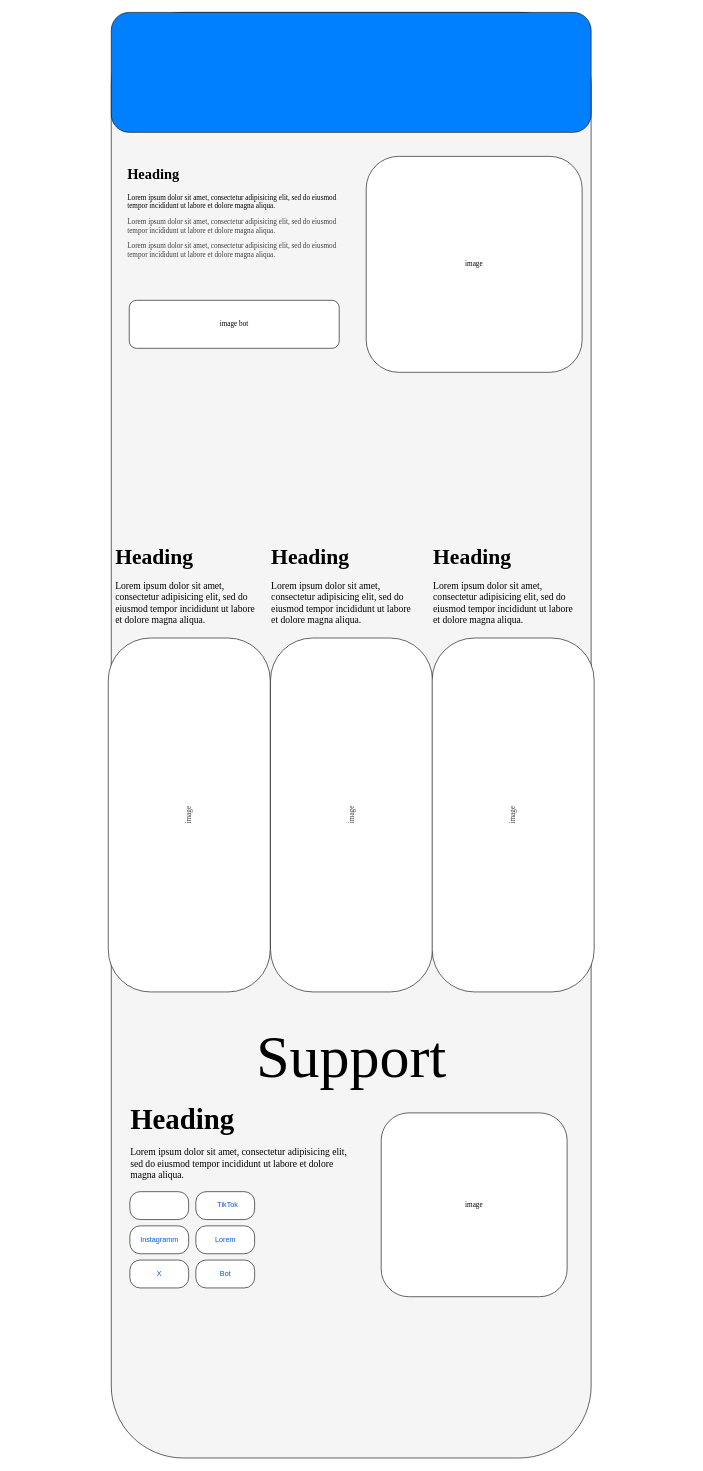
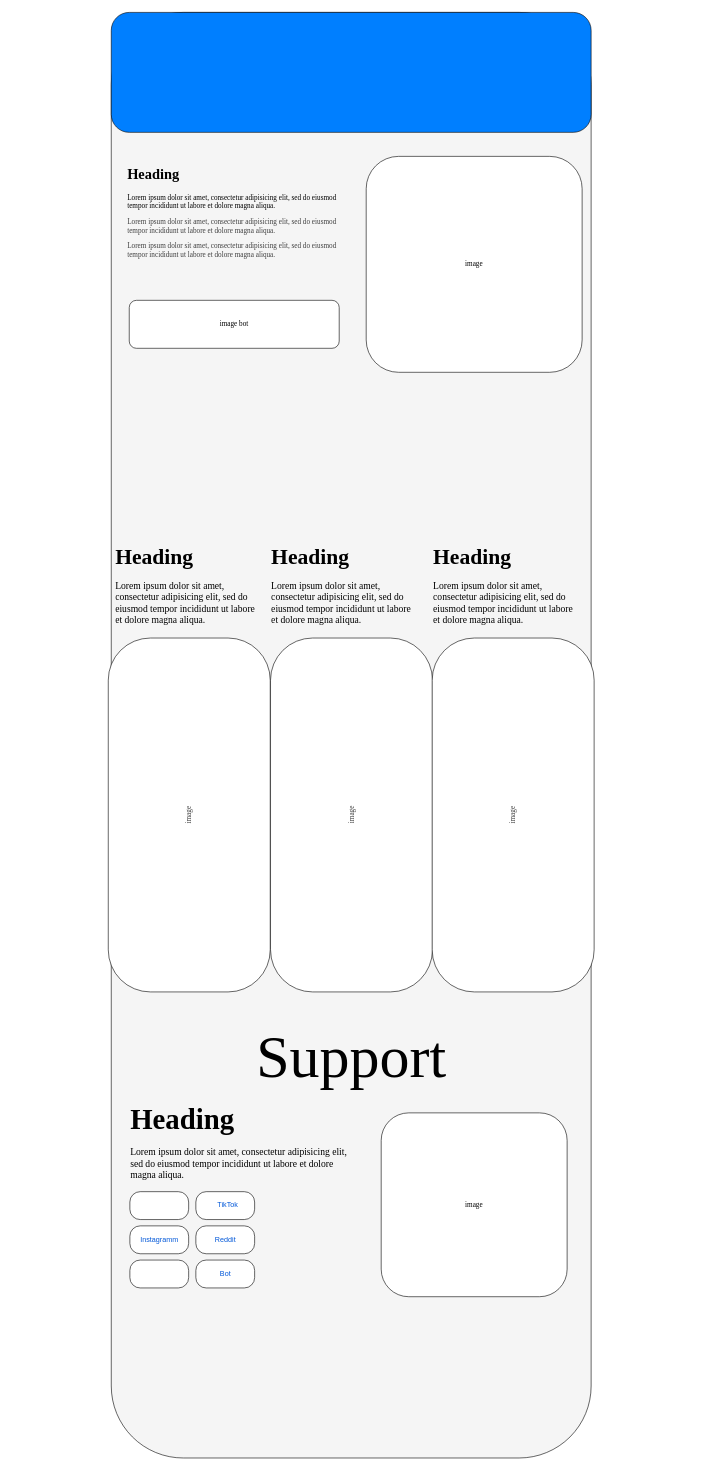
  <mxCell id="0" />
  <mxCell id="1" parent="0" />
  <mxCell id="2" value="" style="rounded=1;whiteSpace=wrap;html=1;fillColor=#F5F5F5;" parent="1" vertex="1"><mxGeometry x="185" y="20" width="800" height="2410" as="geometry" /></mxCell>
  <mxCell id="3" value="" style="rounded=1;whiteSpace=wrap;html=1;arcSize=37;" parent="1" vertex="1"><mxGeometry x="216" y="1986" width="98" height="46.5" as="geometry" /></mxCell>
  <mxCell id="4" value="" style="rounded=1;whiteSpace=wrap;html=1;fillColor=#007FFF;" parent="1" vertex="1"><mxGeometry x="185" y="20" width="800" height="200" as="geometry" /></mxCell>
  <mxCell id="5" value="&lt;font face=&quot;Comic Sans MS&quot;&gt;image&lt;/font&gt;" style="rounded=1;whiteSpace=wrap;html=1;" parent="1" vertex="1"><mxGeometry x="610" y="260" width="360" height="360" as="geometry" /></mxCell>
  <mxCell id="6" value="&lt;h1 style=&quot;margin-top: 0px;&quot;&gt;&lt;font face=&quot;Comic Sans MS&quot;&gt;Heading&lt;/font&gt;&lt;/h1&gt;&lt;p&gt;&lt;font face=&quot;Comic Sans MS&quot;&gt;Lorem ipsum dolor sit amet, consectetur adipisicing elit, sed do eiusmod tempor incididunt ut labore et dolore magna aliqua.&lt;/font&gt;&lt;/p&gt;&lt;p&gt;&lt;span style=&quot;color: rgb(63, 63, 63);&quot;&gt;&lt;font face=&quot;Comic Sans MS&quot;&gt;Lorem ipsum dolor sit amet, consectetur adipisicing elit, sed do eiusmod tempor incididunt ut labore et dolore magna aliqua.&lt;/font&gt;&lt;/span&gt;&lt;/p&gt;&lt;p&gt;&lt;span style=&quot;color: rgb(63, 63, 63);&quot;&gt;&lt;font face=&quot;Comic Sans MS&quot;&gt;Lorem ipsum dolor sit amet, consectetur adipisicing elit, sed do eiusmod tempor incididunt ut labore et dolore magna aliqua.&lt;/font&gt;&lt;/span&gt;&lt;/p&gt;" style="text;html=1;whiteSpace=wrap;overflow=hidden;rounded=0;" parent="1" vertex="1"><mxGeometry x="210" y="270" width="360" height="360" as="geometry" /></mxCell>
  <mxCell id="7" value="&lt;font face=&quot;Comic Sans MS&quot;&gt;image bot&lt;/font&gt;" style="rounded=1;whiteSpace=wrap;html=1;" parent="1" vertex="1"><mxGeometry x="215" y="500" width="350" height="80" as="geometry" /></mxCell>
  <mxCell id="8" value="&lt;span style=&quot;color: rgb(63, 63, 63); font-family: &amp;quot;Comic Sans MS&amp;quot;;&quot;&gt;image&lt;/span&gt;" style="rounded=1;whiteSpace=wrap;html=1;rotation=-90;arcSize=26;" parent="1" vertex="1"><mxGeometry x="20" y="1223" width="590" height="270" as="geometry" /></mxCell>
  <mxCell id="9" value="&lt;span style=&quot;color: rgb(63, 63, 63); font-family: &amp;quot;Comic Sans MS&amp;quot;;&quot;&gt;image&lt;/span&gt;" style="rounded=1;whiteSpace=wrap;html=1;rotation=-90;arcSize=26;" parent="1" vertex="1"><mxGeometry x="290.5" y="1223" width="590" height="270" as="geometry" /></mxCell>
  <mxCell id="10" value="&lt;span style=&quot;color: rgb(63, 63, 63); font-family: &amp;quot;Comic Sans MS&amp;quot;;&quot;&gt;image&lt;/span&gt;" style="rounded=1;whiteSpace=wrap;html=1;rotation=-90;arcSize=26;" parent="1" vertex="1"><mxGeometry x="560" y="1223" width="590" height="270" as="geometry" /></mxCell>
  <mxCell id="11" value="&lt;h1 style=&quot;margin-top: 0px;&quot;&gt;&lt;font style=&quot;font-size: 36px;&quot; face=&quot;Comic Sans MS&quot;&gt;Heading&lt;/font&gt;&lt;/h1&gt;&lt;p&gt;&lt;font size=&quot;3&quot; face=&quot;Comic Sans MS&quot;&gt;Lorem ipsum dolor sit amet, consectetur adipisicing elit, sed do eiusmod tempor incididunt ut labore et dolore magna aliqua.&lt;/font&gt;&lt;/p&gt;" style="text;html=1;whiteSpace=wrap;overflow=hidden;rounded=0;" parent="1" vertex="1"><mxGeometry x="190" y="900" width="250" height="210" as="geometry" /></mxCell>
  <mxCell id="12" value="&lt;h1 style=&quot;margin-top: 0px;&quot;&gt;&lt;font style=&quot;font-size: 36px;&quot; face=&quot;Comic Sans MS&quot;&gt;Heading&lt;/font&gt;&lt;/h1&gt;&lt;p&gt;&lt;font size=&quot;3&quot; face=&quot;Comic Sans MS&quot;&gt;Lorem ipsum dolor sit amet, consectetur adipisicing elit, sed do eiusmod tempor incididunt ut labore et dolore magna aliqua.&lt;/font&gt;&lt;/p&gt;" style="text;html=1;whiteSpace=wrap;overflow=hidden;rounded=0;" parent="1" vertex="1"><mxGeometry x="450" y="900" width="250" height="210" as="geometry" /></mxCell>
  <mxCell id="13" value="&lt;h1 style=&quot;margin-top: 0px;&quot;&gt;&lt;font style=&quot;font-size: 36px;&quot; face=&quot;Comic Sans MS&quot;&gt;Heading&lt;/font&gt;&lt;/h1&gt;&lt;p&gt;&lt;font size=&quot;3&quot; face=&quot;Comic Sans MS&quot;&gt;Lorem ipsum dolor sit amet, consectetur adipisicing elit, sed do eiusmod tempor incididunt ut labore et dolore magna aliqua.&lt;/font&gt;&lt;/p&gt;" style="text;html=1;whiteSpace=wrap;overflow=hidden;rounded=0;" parent="1" vertex="1"><mxGeometry x="720" y="900" width="250" height="210" as="geometry" /></mxCell>
  <mxCell id="14" value="&lt;font face=&quot;Comic Sans MS&quot; style=&quot;font-size: 100px;&quot;&gt;Support&lt;/font&gt;" style="text;html=1;align=center;verticalAlign=middle;whiteSpace=wrap;rounded=0;" parent="1" vertex="1"><mxGeometry x="317" y="1671" width="537" height="180" as="geometry" /></mxCell>
  <mxCell id="15" value="&lt;h1 style=&quot;margin-top: 0px;&quot;&gt;&lt;font face=&quot;Comic Sans MS&quot; style=&quot;font-size: 48px;&quot;&gt;Heading&lt;/font&gt;&lt;/h1&gt;&lt;p&gt;&lt;font face=&quot;Comic Sans MS&quot; size=&quot;3&quot;&gt;Lorem ipsum dolor sit amet, consectetur adipisicing elit, sed do eiusmod tempor incididunt ut labore et dolore magna aliqua.&lt;/font&gt;&lt;/p&gt;&lt;p&gt;&lt;font face=&quot;Comic Sans MS&quot; size=&quot;3&quot;&gt;&lt;br&gt;&lt;/font&gt;&lt;/p&gt;&lt;p&gt;&lt;font face=&quot;Comic Sans MS&quot; size=&quot;3&quot;&gt;&lt;br&gt;&lt;/font&gt;&lt;/p&gt;" style="text;html=1;whiteSpace=wrap;overflow=hidden;rounded=0;" parent="1" vertex="1"><mxGeometry x="215" y="1830" width="365" height="237.25" as="geometry" /></mxCell>
  <mxCell id="16" value="" style="rounded=1;whiteSpace=wrap;html=1;arcSize=37;" parent="1" vertex="1"><mxGeometry x="216" y="2043" width="98" height="46.5" as="geometry" /></mxCell>
  <mxCell id="17" value="Instagramm" style="fillColor=none;strokeColor=none;html=1;fontColor=#0057D8;align=center;verticalAlign=middle;fontStyle=0;fontSize=12" parent="1" vertex="1"><mxGeometry x="222" y="2049.75" width="86" height="33" as="geometry" /></mxCell>
  <mxCell id="18" value="" style="rounded=1;whiteSpace=wrap;html=1;arcSize=37;" parent="1" vertex="1"><mxGeometry x="216" y="2100" width="98" height="46.5" as="geometry" /></mxCell>
- <mxCell id="19" value="X" style="fillColor=none;strokeColor=none;html=1;fontColor=#0057D8;align=center;verticalAlign=middle;fontStyle=0;fontSize=12" parent="1" vertex="1"><mxGeometry x="222" y="2106.75" width="86" height="33" as="geometry" /></mxCell>
  <mxCell id="20" value="" style="rounded=1;whiteSpace=wrap;html=1;arcSize=37;" parent="1" vertex="1"><mxGeometry x="326" y="1986" width="98" height="46.5" as="geometry" /></mxCell>
  <mxCell id="21" value="TikTok" style="fillColor=none;strokeColor=none;html=1;fontColor=#0057D8;align=center;verticalAlign=middle;fontStyle=0;fontSize=12" parent="1" vertex="1"><mxGeometry x="332" y="1990" width="93.17" height="35.75" as="geometry" /></mxCell>
  <mxCell id="22" value="" style="rounded=1;whiteSpace=wrap;html=1;arcSize=37;" parent="1" vertex="1"><mxGeometry x="326" y="2043" width="98" height="46.5" as="geometry" /></mxCell>
- <mxCell id="23" value="Lorem" style="fillColor=none;strokeColor=none;html=1;fontColor=#0057D8;align=center;verticalAlign=middle;fontStyle=0;fontSize=12" parent="1" vertex="1"><mxGeometry x="332" y="2049.75" width="86" height="33" as="geometry" /></mxCell>
+ <mxCell id="23" value="Reddit" style="fillColor=none;strokeColor=none;html=1;fontColor=#0057D8;align=center;verticalAlign=middle;fontStyle=0;fontSize=12" parent="1" vertex="1"><mxGeometry x="332" y="2049.75" width="86" height="33" as="geometry" /></mxCell>
  <mxCell id="24" value="" style="rounded=1;whiteSpace=wrap;html=1;arcSize=37;" parent="1" vertex="1"><mxGeometry x="326" y="2100" width="98" height="46.5" as="geometry" /></mxCell>
  <mxCell id="25" value="Bot" style="fillColor=none;strokeColor=none;html=1;fontColor=#0057D8;align=center;verticalAlign=middle;fontStyle=0;fontSize=12" parent="1" vertex="1"><mxGeometry x="332" y="2106.75" width="86" height="33" as="geometry" /></mxCell>
  <mxCell id="26" value="&lt;font face=&quot;Comic Sans MS&quot;&gt;image&lt;/font&gt;" style="rounded=1;whiteSpace=wrap;html=1;" parent="1" vertex="1"><mxGeometry x="635" y="1854.63" width="310" height="306.5" as="geometry" /></mxCell>
